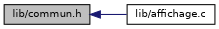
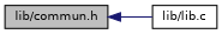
  digraph {
    rankdir=LR
    node [color=black fontname=Helvetica fontsize=10 shape=record style=filled]
    n1 [fillcolor=grey75 fontcolor=black height=0.2 label="lib/commun.h" width=0.4]
-   n2 [fillcolor=white height=0.2 label="lib/affichage.c" width=0.4]
+   n2 [fillcolor=white height=0.2 label="lib/lib.c" width=0.4]
    n1 -> n2 [color=midnightblue dir=back fontname=Helvetica fontsize=10 labelfontname=Helvetica labelfontsize=10 style=solid]
  }
